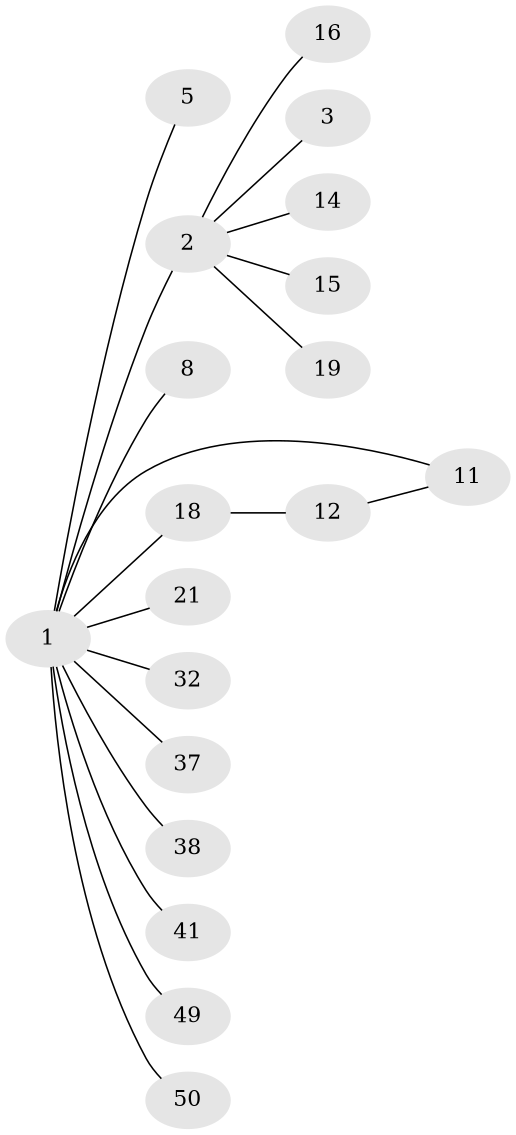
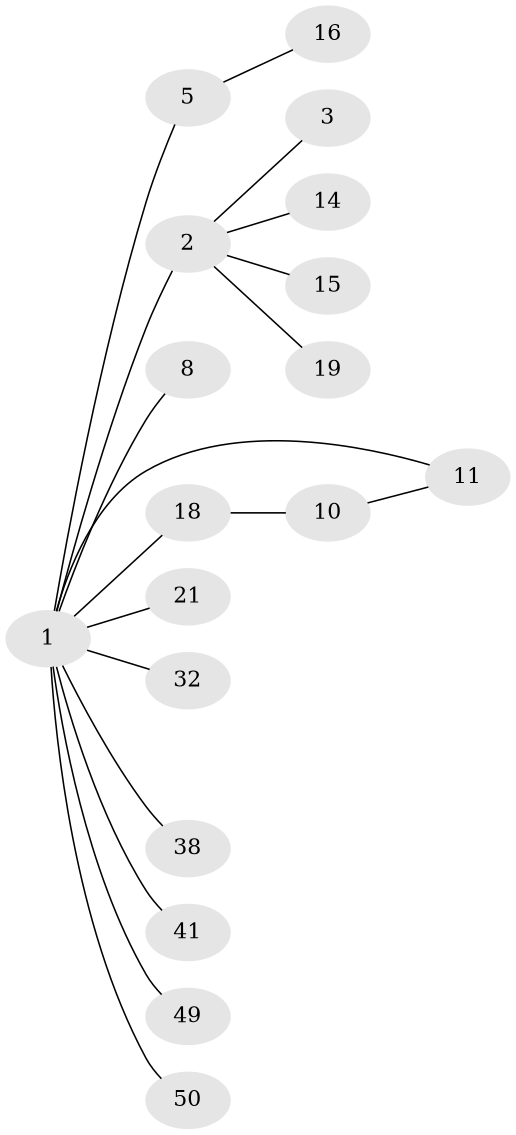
  graph {
    rankdir=LR
    node [color=gray90 style=filled]
    1 [super="+17+4+22+6"]
    2
    5 [super="+47+51+52+31+39+7"]
    8 [super="+46+34"]
    11 [super="+42+12+23"]
    18 [super="+45+48"]
    21
    32
-   37
    38
    41
    49
    50
    3 [super="+27"]
    n15 [label=16]
    14
    15
    19 [super="+28"]
-   10 [super="+29" label=12]
+   10 [super="+29"]
    1 -- 2
    1 -- 5
    1 -- 8
    1 -- 11
    1 -- 18
    1 -- 21
    1 -- 32
-   1 -- 37
    1 -- 38
    1 -- 41
    1 -- 49
    1 -- 50
    2 -- 3
-   2 -- n15
+   5 -- n15
    2 -- 14
    2 -- 15
    2 -- 19
    18 -- 10
    10 -- 11
  }
